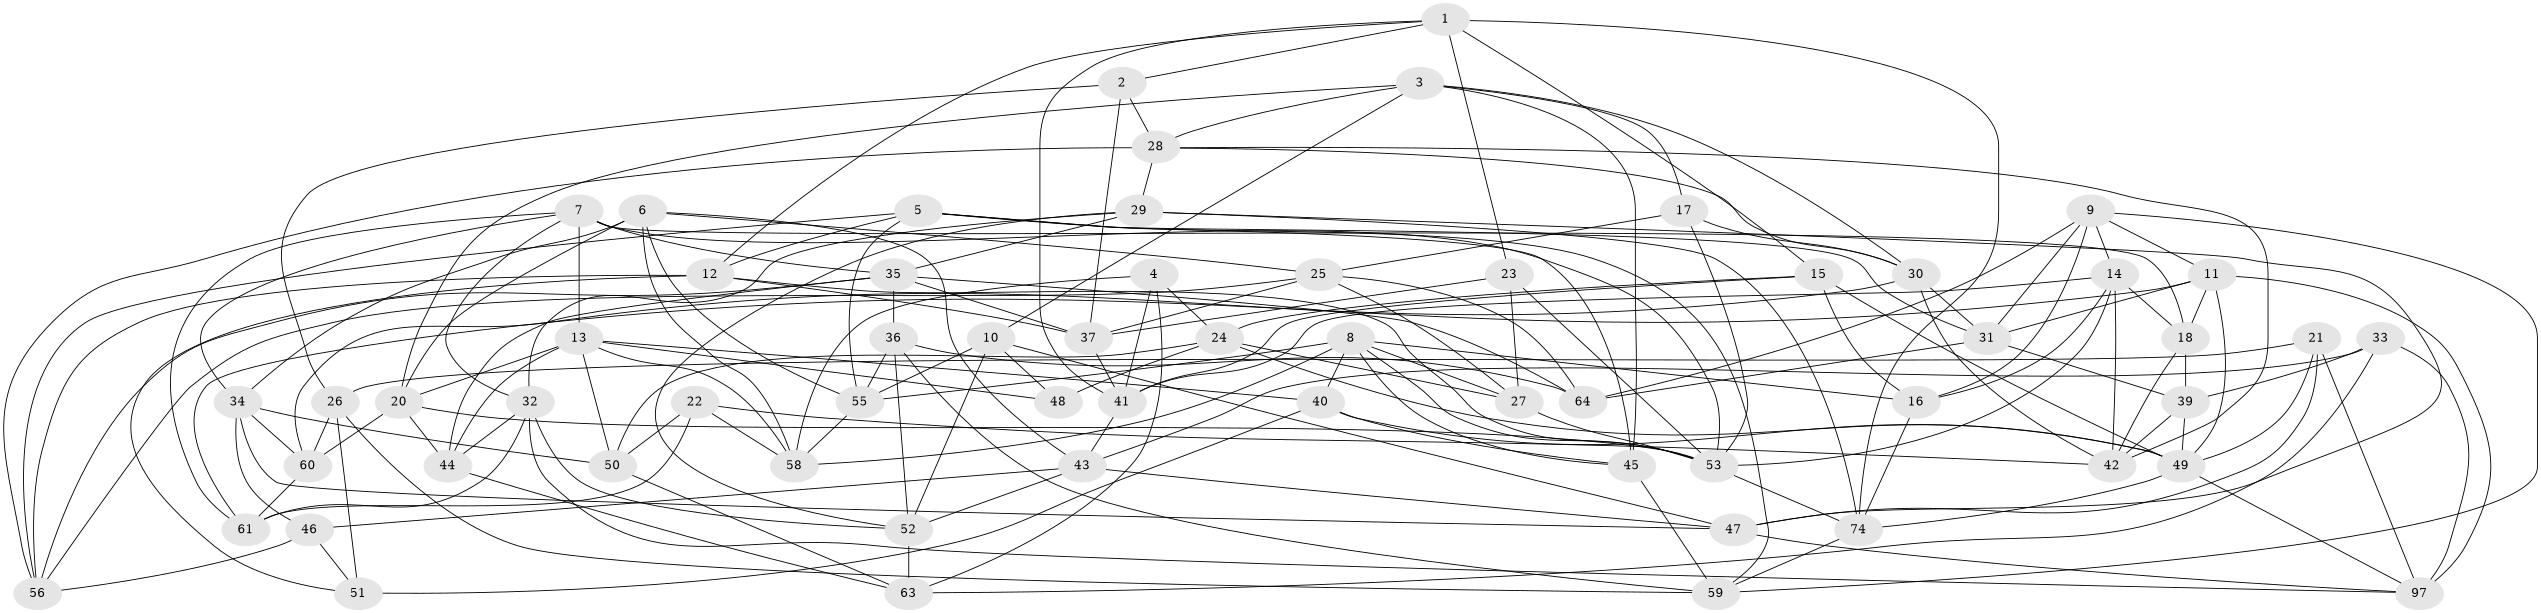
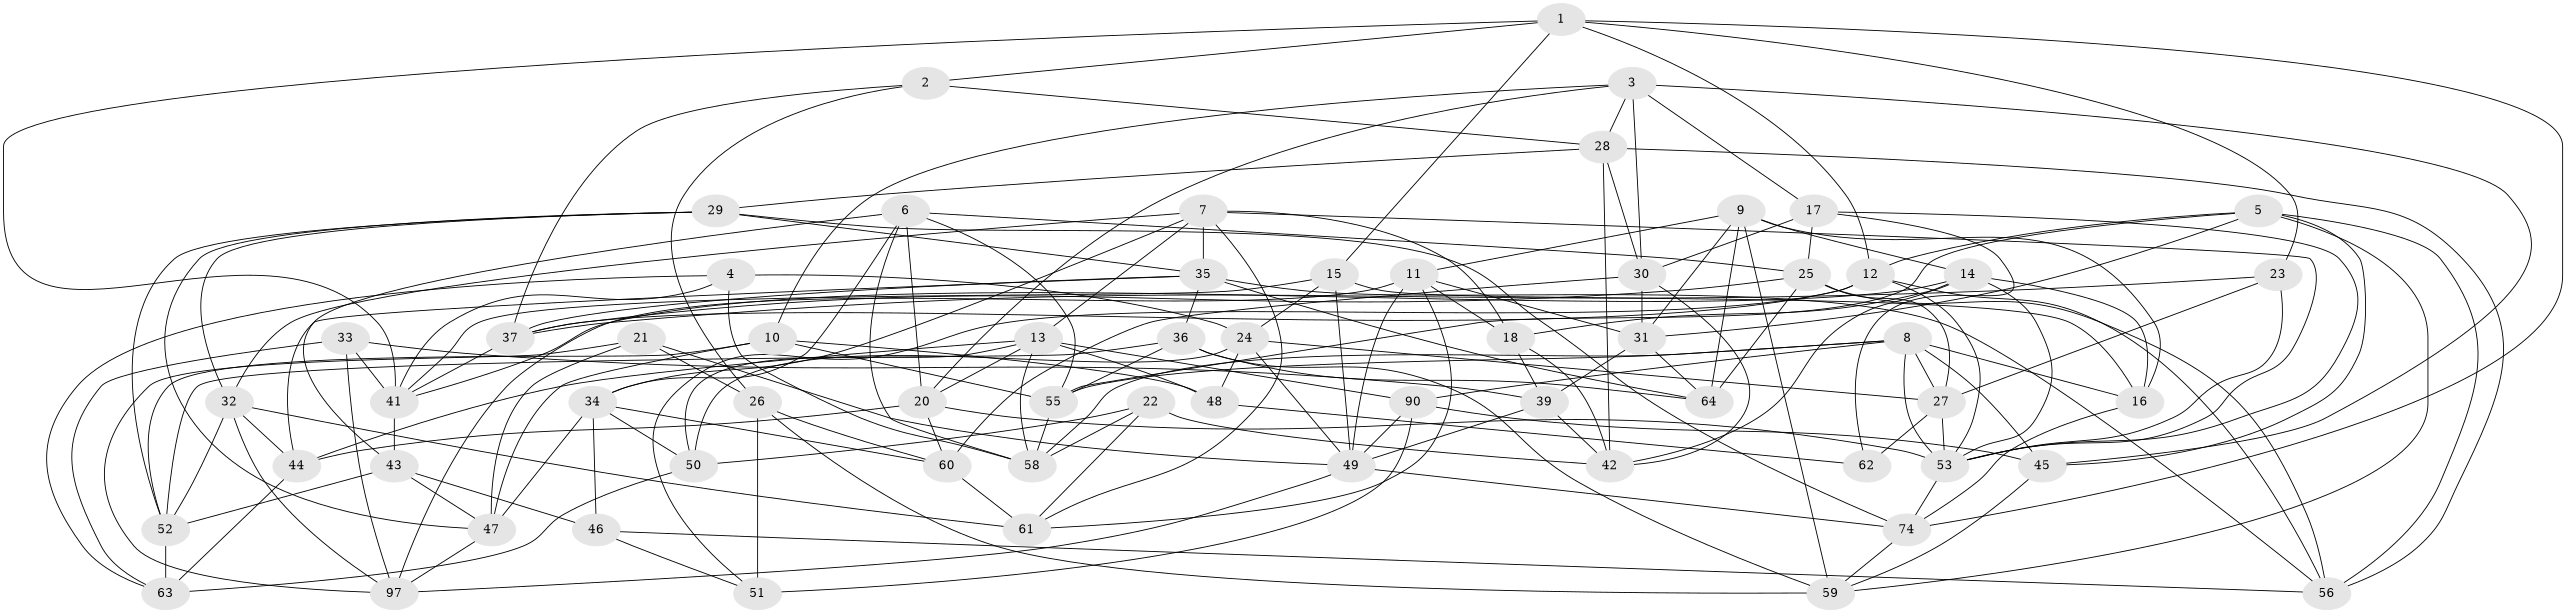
  graph {
    node [color=gray90 style=filled]
    edge [weight=1.0]
    1
    2
    12
    15
    23
    41
    n7 [label=74]
    26
    28
    37
    56
    53
    51
    24
    16
    49
    27
    43
    59
    60
    30
    42
    29
    3
    10
    17
    20
    45
    55
    47
    48
    52
    25
+   62
    44
    31
    4
    58
    63
    50
    5
    64
    39
    6
    34
    46
    7
    13
    18
    32
    35
    61
-   40
+   40 [label=90]
    n54 [label=97]
    36
    8
    9
    11
    14
    21
    22
    33
    1 -- 2
    1 -- 12
    1 -- 15
    1 -- 23
    1 -- 41
    1 -- n7
    2 -- 26
    2 -- 28
    2 -- 37
    12 -- 37
    12 -- 56
    12 -- 53
    12 -- 51
    15 -- 41
    15 -- 24
    15 -- 16
    15 -- 49
    23 -- 37
    23 -- 53
    23 -- 27
    41 -- 43
    n7 -- 59
    26 -- 51 [weight=2.0]
    26 -- 59
    26 -- 60
    28 -- 56
    28 -- 30
    28 -- 42
    28 -- 29
    37 -- 41
    53 -- n7
    24 -- 49
    24 -- 27
    24 -- 48
    24 -- 50
    16 -- n7
    49 -- n7
    49 -- n54
    27 -- 53
+   27 -- 62
    43 -- 47
    43 -- 52
    43 -- 46
    60 -- 61 [weight=2.0]
    30 -- 60
    30 -- 42
    30 -- 31
    29 -- n7
    29 -- 47
    29 -- 52
    29 -- 32
    29 -- 35
    3 -- 28
    3 -- 30
    3 -- 10
    3 -- 17
    3 -- 20
    3 -- 45
    10 -- 55
    10 -- 47
    10 -- 48
    10 -- 52
    17 -- 53
    17 -- 30
    17 -- 25
+   17 -- 62 [weight=2.0]
    20 -- 53
    20 -- 60
    20 -- 44
    45 -- 59
    55 -- 58
    47 -- n54
+   48 -- 62
    52 -- 63
    25 -- 37
    25 -- 56
    25 -- 27
    25 -- 64
    44 -- 63
    31 -- 64
    31 -- 39
    4 -- 41
    4 -- 24
    4 -- 58
    4 -- 63
    50 -- 63
    5 -- 12
    5 -- 56
    5 -- 59
    5 -- 45
    5 -- 55
    5 -- 31
    39 -- 49
    39 -- 42
    6 -- 43
    6 -- 20
    6 -- 55
    6 -- 25
    6 -- 58
    6 -- 34
    34 -- 60
    34 -- 47
    34 -- 50
    34 -- 46
    46 -- 56
    46 -- 51
    7 -- 53 [weight=2.0]
    7 -- 34
    7 -- 13
    7 -- 18
    7 -- 32
    7 -- 35
    7 -- 61
    13 -- 20
    13 -- 48
    13 -- 44
    13 -- 58
    13 -- 50 [weight=2.0]
    13 -- 40
    18 -- 42
    18 -- 39
    32 -- 52
    32 -- 44
    32 -- 61
    32 -- n54
    35 -- 37
    35 -- 56
    35 -- 44
    35 -- 64 [weight=2.0]
    35 -- 36
    40 -- 51 [weight=2.0]
    40 -- 49
    40 -- 45
    36 -- 59
    36 -- 55
    36 -- 52
    36 -- 64
    8 -- 53
    8 -- 16 [weight=2.0]
    8 -- 27
    8 -- 45
    8 -- 55
    8 -- 58
    8 -- 40
    9 -- 16
    9 -- 59
    9 -- 31
    9 -- 64
    9 -- 11
    9 -- 14
    11 -- 49
    11 -- 31
    11 -- 18
    11 -- 61
    11 -- n54
    14 -- 41
    14 -- 53
    14 -- 16
    14 -- 42
    14 -- 18
    21 -- 26
    21 -- 49
    21 -- 47
    21 -- n54
    22 -- 42
    22 -- 58
    22 -- 50
    22 -- 61
-   33 -- 43
+   33 -- 41
    33 -- 63
    33 -- 39
    33 -- n54
  }
